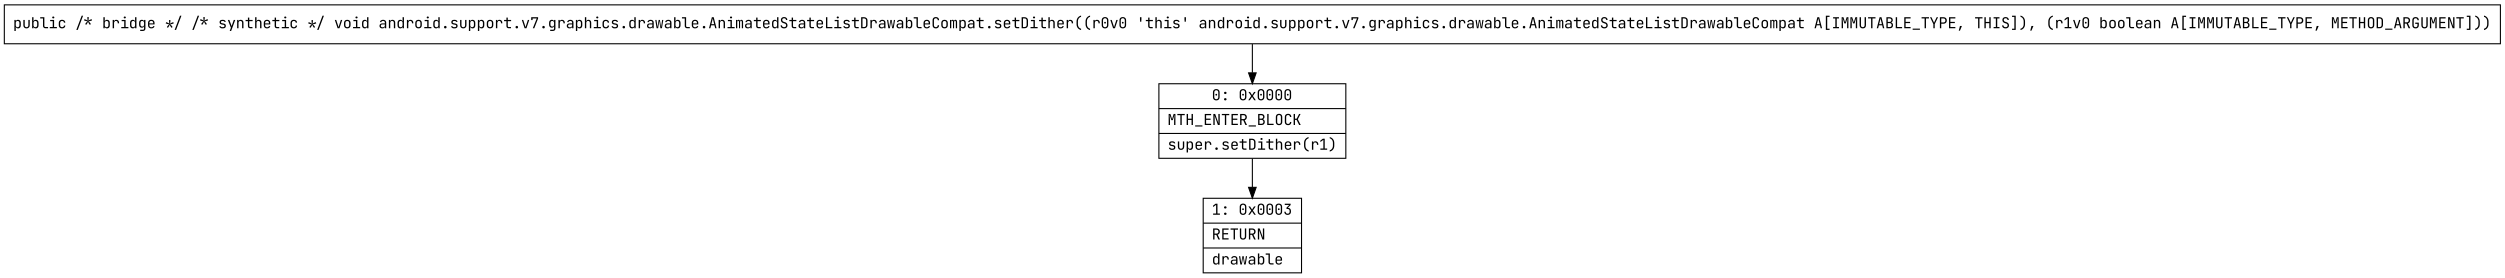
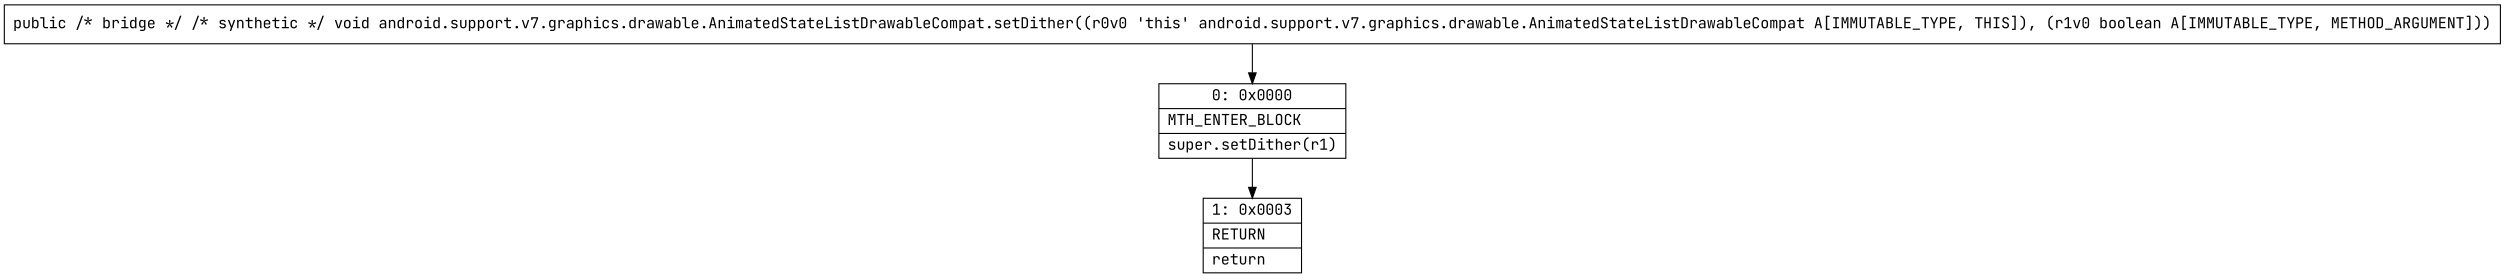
  digraph {
    fontname="JetBrains Mono"
    node [shape=record fontname="JetBrains Mono"]
    edge [fontname="JetBrains Mono"]
    n1 [label="{0\:\ 0x0000|MTH_ENTER_BLOCK\l|super.setDither(r1)\l}"]
-   n2 [label="{1\:\ 0x0003|RETURN\l|drawable\l}"]
+   n2 [label="{1\:\ 0x0003|RETURN\l|return\l}"]
    n3 [label="{public \/* bridge *\/ \/* synthetic *\/ void android.support.v7.graphics.drawable.AnimatedStateListDrawableCompat.setDither((r0v0 'this' android.support.v7.graphics.drawable.AnimatedStateListDrawableCompat A[IMMUTABLE_TYPE, THIS]), (r1v0 boolean A[IMMUTABLE_TYPE, METHOD_ARGUMENT])) }"]
    n1 -> n2
    n3 -> n1
  }
